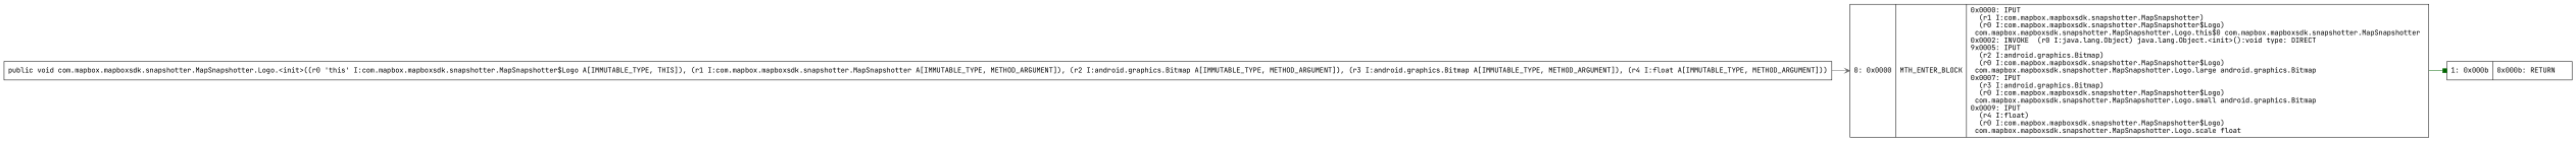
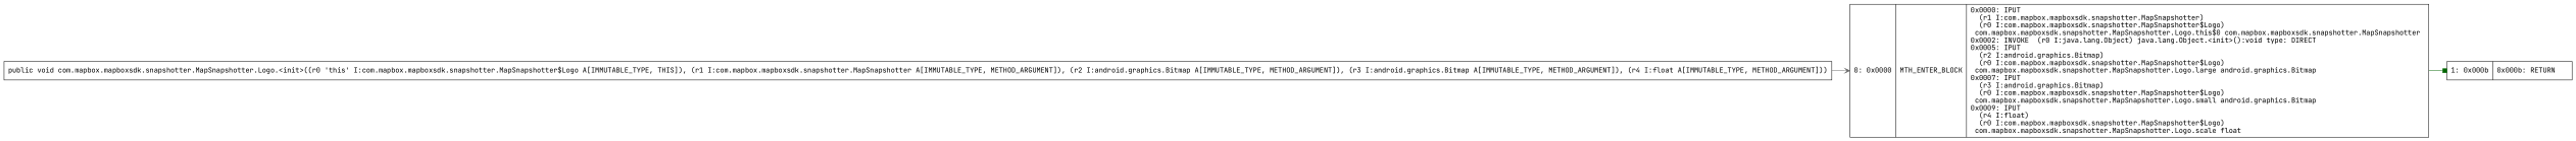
  digraph {
    rankdir=LR
    fontname="JetBrains Mono"
    node [shape=record fontname="JetBrains Mono"]
    edge [style=solid fontname="JetBrains Mono"]
-   n1 [label="{0\:\ 0x0000|MTH_ENTER_BLOCK\l|0x0000: IPUT  \l  (r1 I:com.mapbox.mapboxsdk.snapshotter.MapSnapshotter)\l  (r0 I:com.mapbox.mapboxsdk.snapshotter.MapSnapshotter$Logo)\l com.mapbox.mapboxsdk.snapshotter.MapSnapshotter.Logo.this$0 com.mapbox.mapboxsdk.snapshotter.MapSnapshotter \l0x0002: INVOKE  (r0 I:java.lang.Object) java.lang.Object.\<init\>():void type: DIRECT \l9x0005: IPUT  \l  (r2 I:android.graphics.Bitmap)\l  (r0 I:com.mapbox.mapboxsdk.snapshotter.MapSnapshotter$Logo)\l com.mapbox.mapboxsdk.snapshotter.MapSnapshotter.Logo.large android.graphics.Bitmap \l0x0007: IPUT  \l  (r3 I:android.graphics.Bitmap)\l  (r0 I:com.mapbox.mapboxsdk.snapshotter.MapSnapshotter$Logo)\l com.mapbox.mapboxsdk.snapshotter.MapSnapshotter.Logo.small android.graphics.Bitmap \l0x0009: IPUT  \l  (r4 I:float)\l  (r0 I:com.mapbox.mapboxsdk.snapshotter.MapSnapshotter$Logo)\l com.mapbox.mapboxsdk.snapshotter.MapSnapshotter.Logo.scale float \l}"]
+   n1 [label="{0\:\ 0x0000|MTH_ENTER_BLOCK\l|0x0000: IPUT  \l  (r1 I:com.mapbox.mapboxsdk.snapshotter.MapSnapshotter)\l  (r0 I:com.mapbox.mapboxsdk.snapshotter.MapSnapshotter$Logo)\l com.mapbox.mapboxsdk.snapshotter.MapSnapshotter.Logo.this$0 com.mapbox.mapboxsdk.snapshotter.MapSnapshotter \l0x0002: INVOKE  (r0 I:java.lang.Object) java.lang.Object.\<init\>():void type: DIRECT \l0x0005: IPUT  \l  (r2 I:android.graphics.Bitmap)\l  (r0 I:com.mapbox.mapboxsdk.snapshotter.MapSnapshotter$Logo)\l com.mapbox.mapboxsdk.snapshotter.MapSnapshotter.Logo.large android.graphics.Bitmap \l0x0007: IPUT  \l  (r3 I:android.graphics.Bitmap)\l  (r0 I:com.mapbox.mapboxsdk.snapshotter.MapSnapshotter$Logo)\l com.mapbox.mapboxsdk.snapshotter.MapSnapshotter.Logo.small android.graphics.Bitmap \l0x0009: IPUT  \l  (r4 I:float)\l  (r0 I:com.mapbox.mapboxsdk.snapshotter.MapSnapshotter$Logo)\l com.mapbox.mapboxsdk.snapshotter.MapSnapshotter.Logo.scale float \l}"]
    n2 [label="{1\:\ 0x000b|0x000b: RETURN   \l}"]
    n3 [label="{public void com.mapbox.mapboxsdk.snapshotter.MapSnapshotter.Logo.\<init\>((r0 'this' I:com.mapbox.mapboxsdk.snapshotter.MapSnapshotter$Logo A[IMMUTABLE_TYPE, THIS]), (r1 I:com.mapbox.mapboxsdk.snapshotter.MapSnapshotter A[IMMUTABLE_TYPE, METHOD_ARGUMENT]), (r2 I:android.graphics.Bitmap A[IMMUTABLE_TYPE, METHOD_ARGUMENT]), (r3 I:android.graphics.Bitmap A[IMMUTABLE_TYPE, METHOD_ARGUMENT]), (r4 I:float A[IMMUTABLE_TYPE, METHOD_ARGUMENT])) }"]
    n1 -> n2 [color=darkgreen arrowhead=box]
    n3 -> n1 [color=gray40 arrowhead=vee]
  }
